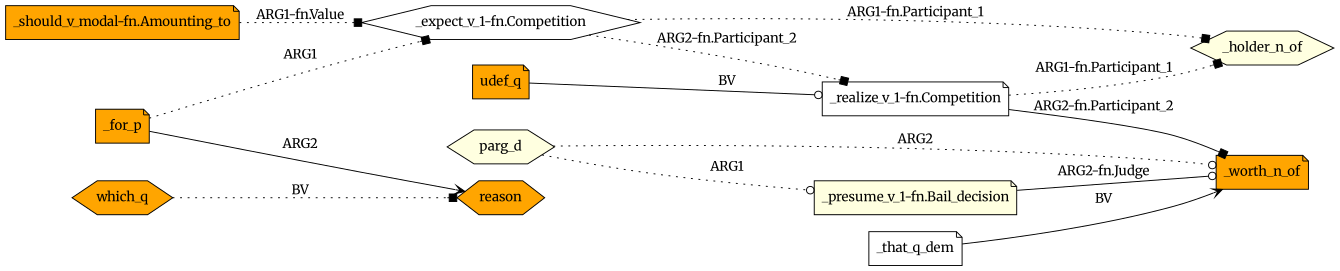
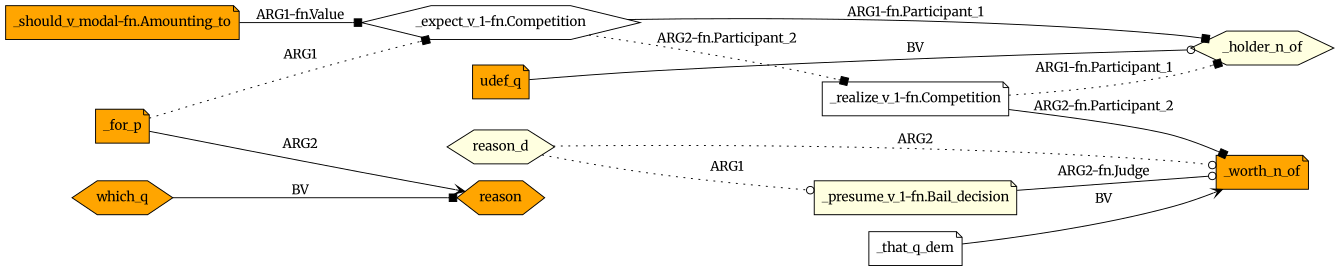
  digraph {
    fontname=Merriweather
    rankdir=LR
    node [fillcolor=orange fontname=Merriweather shape=note style=filled]
    edge [arrowhead=box fontname=Merriweather style=solid]
    "_expect_v_1-fn.Competition" [fillcolor=white shape=hexagon]
    _holder_n_of [fillcolor=lightyellow shape=hexagon]
    "_realize_v_1-fn.Competition" [fillcolor=white]
    _worth_n_of
    udef_q
    _for_p
    reason [shape=hexagon]
    "_should_v_modal-fn.Amounting_to"
    which_q [shape=hexagon]
-   parg_d [fillcolor=lightyellow shape=hexagon]
+   parg_d [fillcolor=lightyellow shape=hexagon label=reason_d]
    "_presume_v_1-fn.Bail_decision" [fillcolor=lightyellow]
    _that_q_dem [fillcolor=white]
-   "_expect_v_1-fn.Competition" -> _holder_n_of [label="ARG1-fn.Participant_1" style=dotted]
+   "_expect_v_1-fn.Competition" -> _holder_n_of [label="ARG1-fn.Participant_1"]
    "_expect_v_1-fn.Competition" -> "_realize_v_1-fn.Competition" [label="ARG2-fn.Participant_2" style=dotted]
    "_realize_v_1-fn.Competition" -> _holder_n_of [label="ARG1-fn.Participant_1" style=dotted]
    "_realize_v_1-fn.Competition" -> _worth_n_of [label="ARG2-fn.Participant_2"]
-   udef_q -> "_realize_v_1-fn.Competition" [arrowhead=odot label=BV]
+   udef_q -> _holder_n_of [arrowhead=odot label=BV]
    _for_p -> "_expect_v_1-fn.Competition" [label=ARG1 style=dotted]
    _for_p -> reason [arrowhead=vee label=ARG2]
-   "_should_v_modal-fn.Amounting_to" -> "_expect_v_1-fn.Competition" [label="ARG1-fn.Value" style=dotted]
-   which_q -> reason [label=BV style=dotted]
+   "_should_v_modal-fn.Amounting_to" -> "_expect_v_1-fn.Competition" [label="ARG1-fn.Value"]
+   which_q -> reason [label=BV]
    parg_d -> _worth_n_of [arrowhead=odot label=ARG2 style=dotted]
    parg_d -> "_presume_v_1-fn.Bail_decision" [arrowhead=odot label=ARG1 style=dotted]
    "_presume_v_1-fn.Bail_decision" -> _worth_n_of [arrowhead=odot label="ARG2-fn.Judge"]
    _that_q_dem -> _worth_n_of [arrowhead=vee label=BV]
  }
